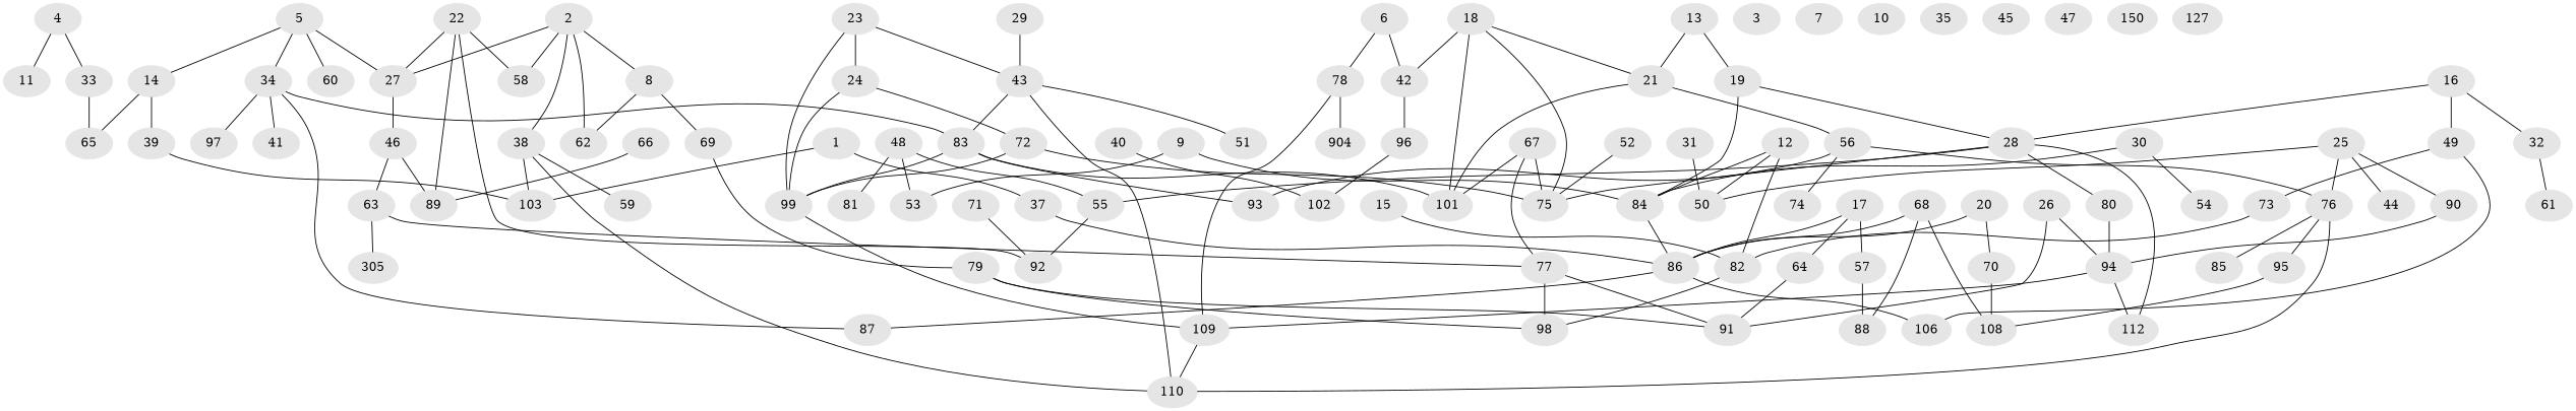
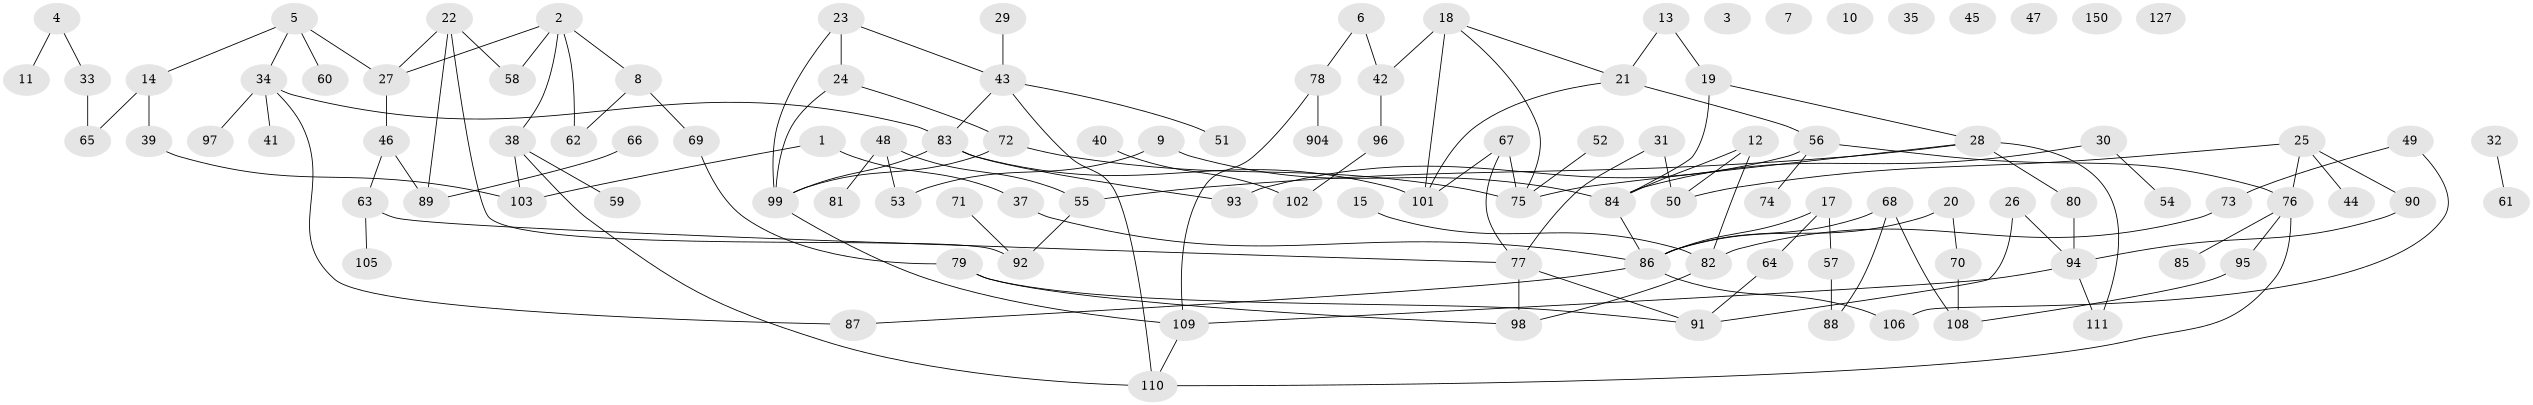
  graph {
    node [color=gray90 style=filled]
    1
    37
    103
    86
    2
    8
    27
    38
    58
    62
    69
    46
    59
    110
    3
    4
    11
    33
    65
    5
    14
    34
    60
    39
    41
    83
    87
    97
    6
    42
    78
    96
    n33 [label=904]
    109
    7
    79
    9
    53
    84
    10
    12
    50
    82
    98
    13
    19
    21
    28
    101
    56
    15
-   16
    32
    49
    75
    55
    80
-   111 [label=112]
+   111
    61
    73
    106
    17
    57
    64
    88
    91
    18
    26
    94
    20
    70
    108
    76
    74
    93
    22
    89
    92
    23
    24
    99
    43
    72
    25
    44
    90
    85
    95
    63
    29
    51
    30
    54
    31
    77
    35
    40
    102
    45
-   105 [label=305]
+   105
    47
    48
    81
    52
    66
    67
    68
    71
    n109 [label=150]
    n110 [label=127]
    1 -- 37
    1 -- 103
    37 -- 86
    86 -- 87
    86 -- 106
    2 -- 8
    2 -- 27
    2 -- 38
    2 -- 58
    2 -- 62
    8 -- 62
    8 -- 69
    27 -- 46
    38 -- 103
    38 -- 59
    38 -- 110
    69 -- 79
    46 -- 89
    46 -- 63
    4 -- 11
    4 -- 33
    33 -- 65
    5 -- 27
    5 -- 14
    5 -- 34
    5 -- 60
    14 -- 65
    14 -- 39
    34 -- 41
    34 -- 83
    34 -- 87
    34 -- 97
    39 -- 103
    83 -- 101
    83 -- 93
    83 -- 99
    6 -- 42
    6 -- 78
    42 -- 96
    78 -- n33
    78 -- 109
    96 -- 102
    109 -- 110
    79 -- 98
    79 -- 91
    9 -- 53
    9 -- 84
    84 -- 86
    12 -- 84
    12 -- 50
    12 -- 82
    82 -- 98
    13 -- 19
    13 -- 21
    19 -- 84
    19 -- 28
    21 -- 101
    21 -- 56
    28 -- 75
    28 -- 55
    28 -- 80
    28 -- 111
    56 -- 76
    56 -- 74
    56 -- 93
    15 -- 82
-   16 -- 28
-   16 -- 32
-   16 -- 49
    32 -- 61
    49 -- 73
    49 -- 106
    55 -- 92
    80 -- 94
    73 -- 82
    17 -- 86
    17 -- 57
    17 -- 64
    57 -- 88
    64 -- 91
    18 -- 42
    18 -- 21
    18 -- 101
    18 -- 75
    26 -- 91
    26 -- 94
    94 -- 109
    94 -- 111
    20 -- 86
    20 -- 70
    70 -- 108
    76 -- 110
    76 -- 85
    76 -- 95
    22 -- 27
    22 -- 58
    22 -- 89
    22 -- 92
    23 -- 24
    23 -- 99
    23 -- 43
    24 -- 99
    24 -- 72
    99 -- 109
    43 -- 110
    43 -- 83
    43 -- 51
    72 -- 75
    72 -- 99
    25 -- 50
    25 -- 76
    25 -- 44
    25 -- 90
    90 -- 94
    95 -- 108
    63 -- 77
    63 -- 105
    29 -- 43
    30 -- 84
    30 -- 54
    31 -- 50
+   31 -- 77
    77 -- 98
    77 -- 91
    40 -- 102
    48 -- 53
    48 -- 55
    48 -- 81
    52 -- 75
    66 -- 89
    67 -- 101
    67 -- 75
    67 -- 77
    68 -- 86
    68 -- 88
    68 -- 108
    71 -- 92
  }
